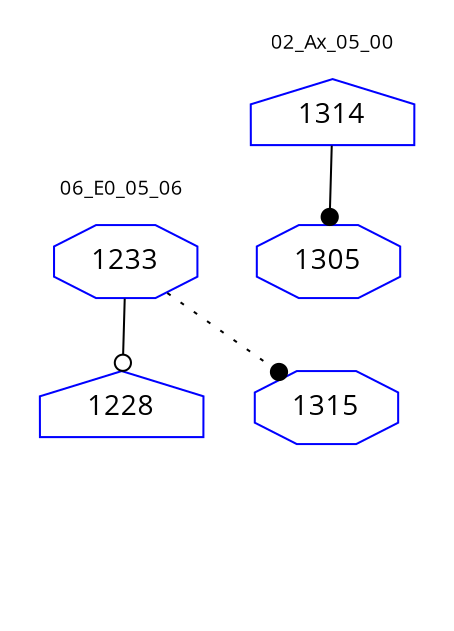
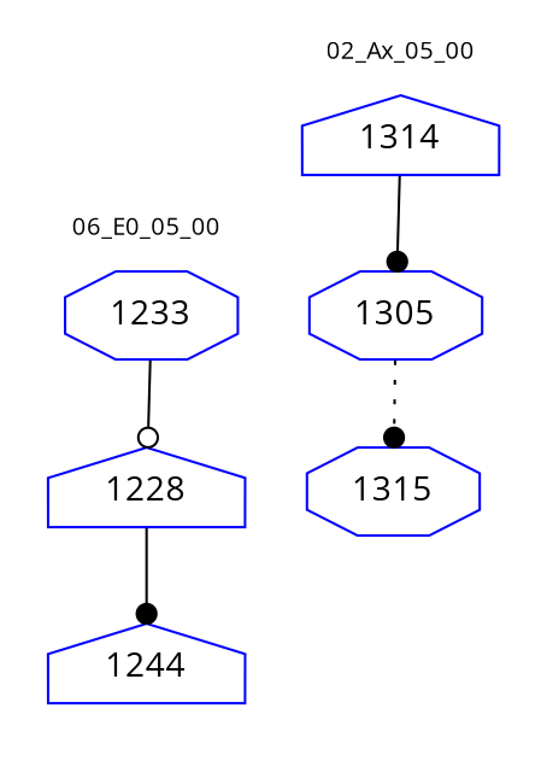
  digraph {
    fontname="Open Sans"
    node [color=blue fontname="Open Sans" shape=octagon]
    edge [arrowhead=dot color=black fontname="Open Sans" style=solid]
    n1 [label=1305]
    n2 [label=1315]
    n3 [label=1314 shape=house]
    n4 [label=1228 shape=house]
    n5 [label=1233]
+   n6 [label=1244 shape=house]
    subgraph cluster_1 {
      color=white
      fontsize=10
      label="02_Ax_05_00"
      n1
      n2
      n3
    }
    subgraph cluster_2 {
      color=white
      fontsize=10
-     label="06_E0_05_06"
+     label="06_E0_05_00"
      n4
      n5
+     n6
    }
-   n5 -> n2 [style=dotted]
+   n1 -> n2 [style=dotted]
    n3 -> n1
+   n4 -> n6
    n5 -> n4 [arrowhead=odot]
  }
